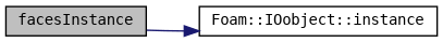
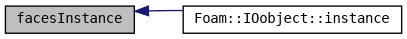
  digraph {
    rankdir=LR
    fontname="DejaVu Sans Mono"
    node [color=black fontname="DejaVu Sans Mono" fontsize=10 shape=record]
    n1 [fillcolor=grey75 fontcolor=black height=0.2 label=facesInstance style=filled width=0.4]
    n2 [height=0.2 label="Foam::IOobject::instance" width=0.4]
-   n1 -> n2 [color=midnightblue fontname="DejaVu Sans Mono" fontsize=10 labelfontname=FreeSans labelfontsize=10 style=solid]
+   n2 -> n1 [color=midnightblue fontname="DejaVu Sans Mono" fontsize=10 labelfontname=FreeSans labelfontsize=10 style=solid]
  }
